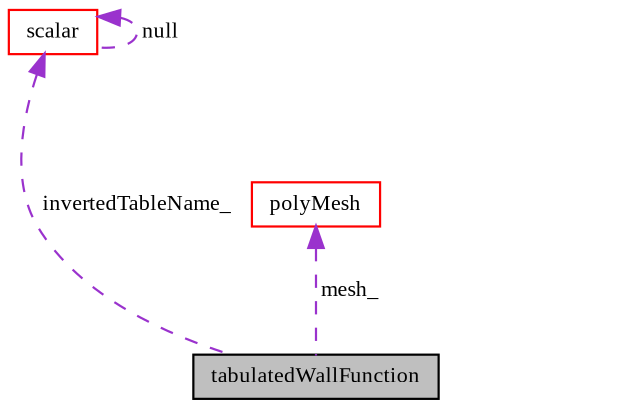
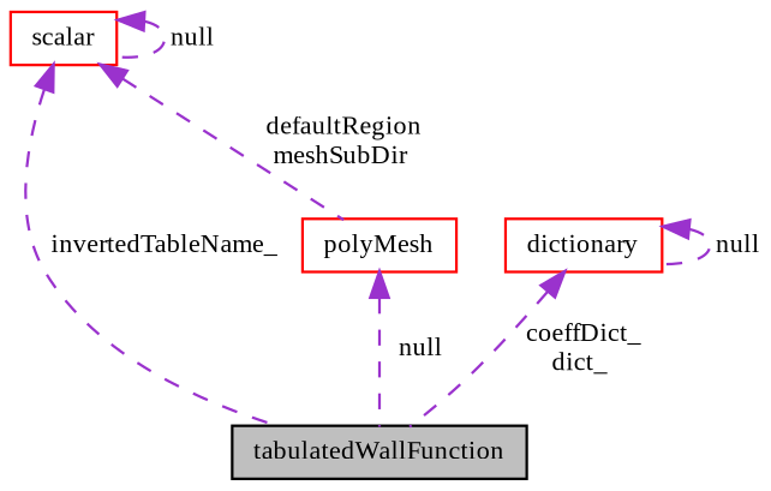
  digraph {
    fontname="Liberation Serif"
    node [color=red fontname="Liberation Serif" fontsize=10 shape=record]
    edge [color=darkorchid3 dir=back fontname="Liberation Serif" fontsize=10 labelfontname=FreeSans labelfontsize=10 style=dashed]
    n1 [color=black fillcolor=grey75 fontcolor=black height=0.2 label=tabulatedWallFunction style=filled width=0.4]
    n2 [height=0.2 label=polyMesh width=0.4]
    n3 [height=0.2 label=scalar width=0.4]
-   n2 -> n1 [label=" mesh_"]
+   n4 [height=0.2 label=dictionary width=0.4]
+   n2 -> n1 [label=" null"]
    n3 -> n1 [label=" invertedTableName_"]
+   n3 -> n2 [label=" defaultRegion\nmeshSubDir"]
    n3 -> n3 [label=" null"]
+   n4 -> n1 [label=" coeffDict_\ndict_"]
+   n4 -> n4 [label=" null"]
  }
